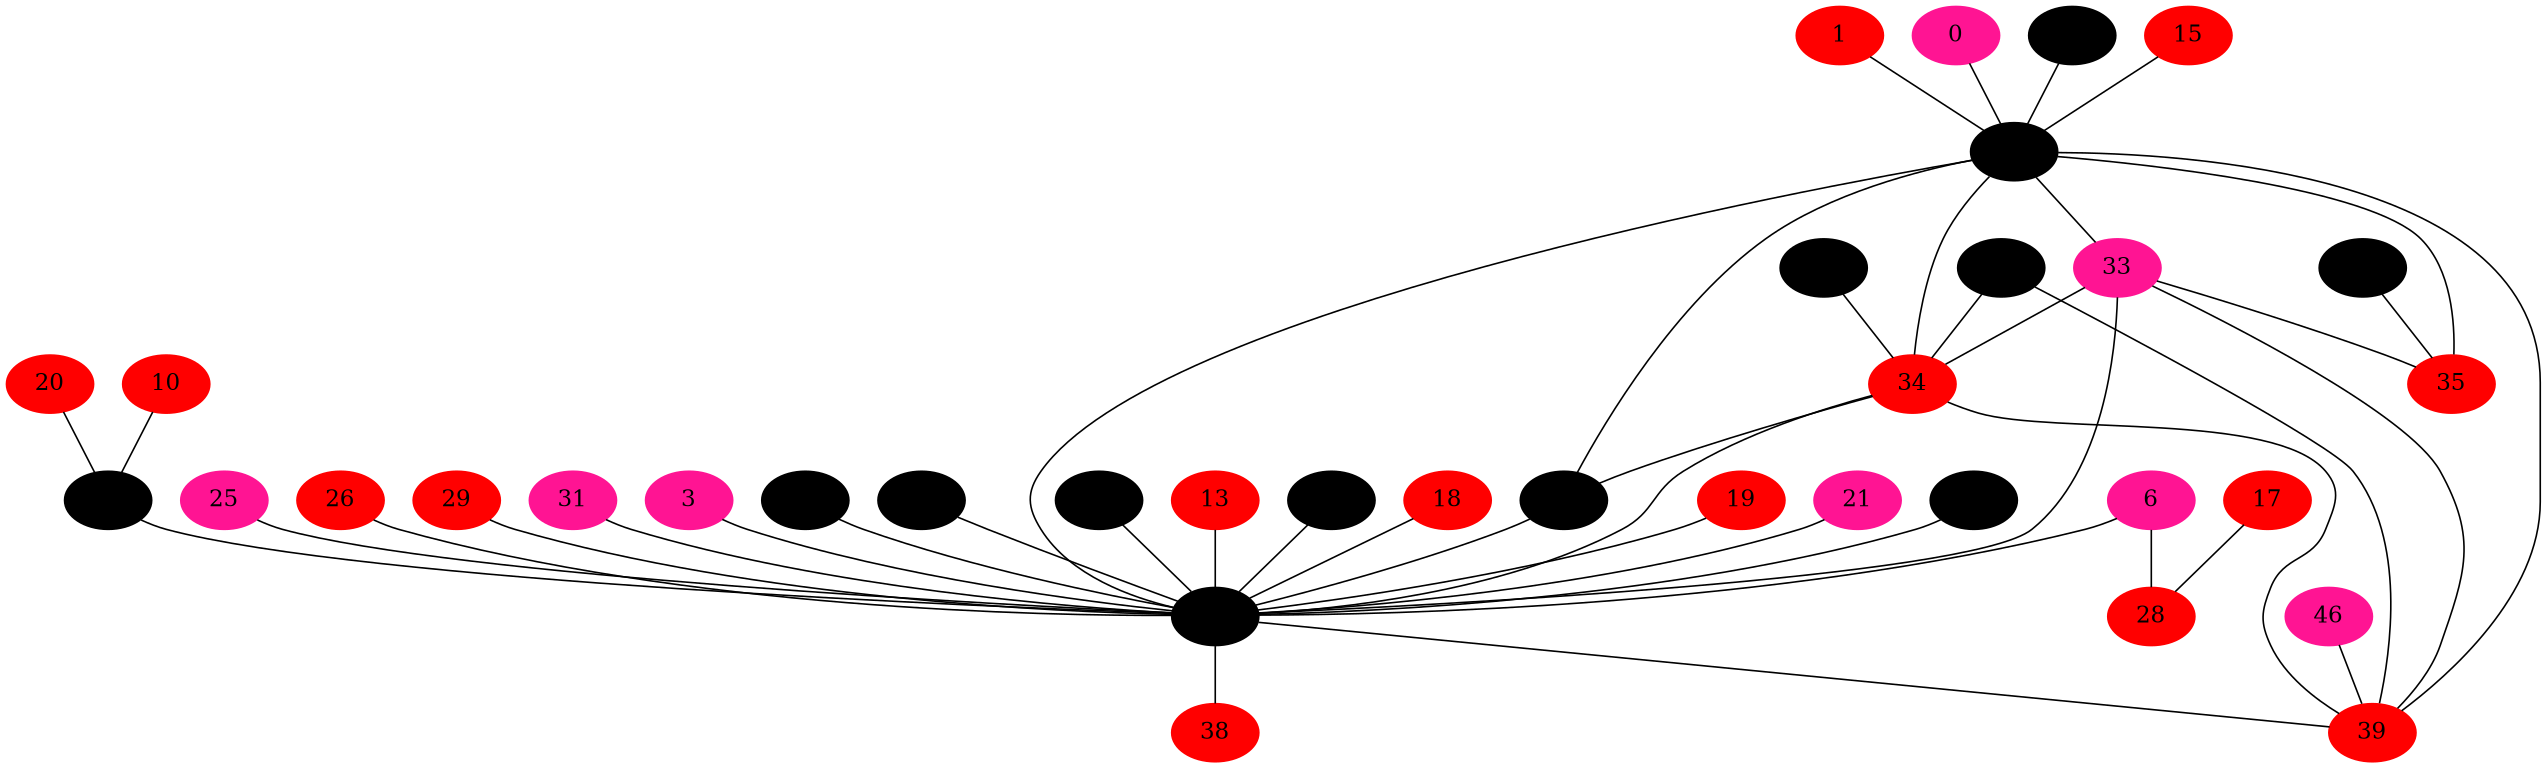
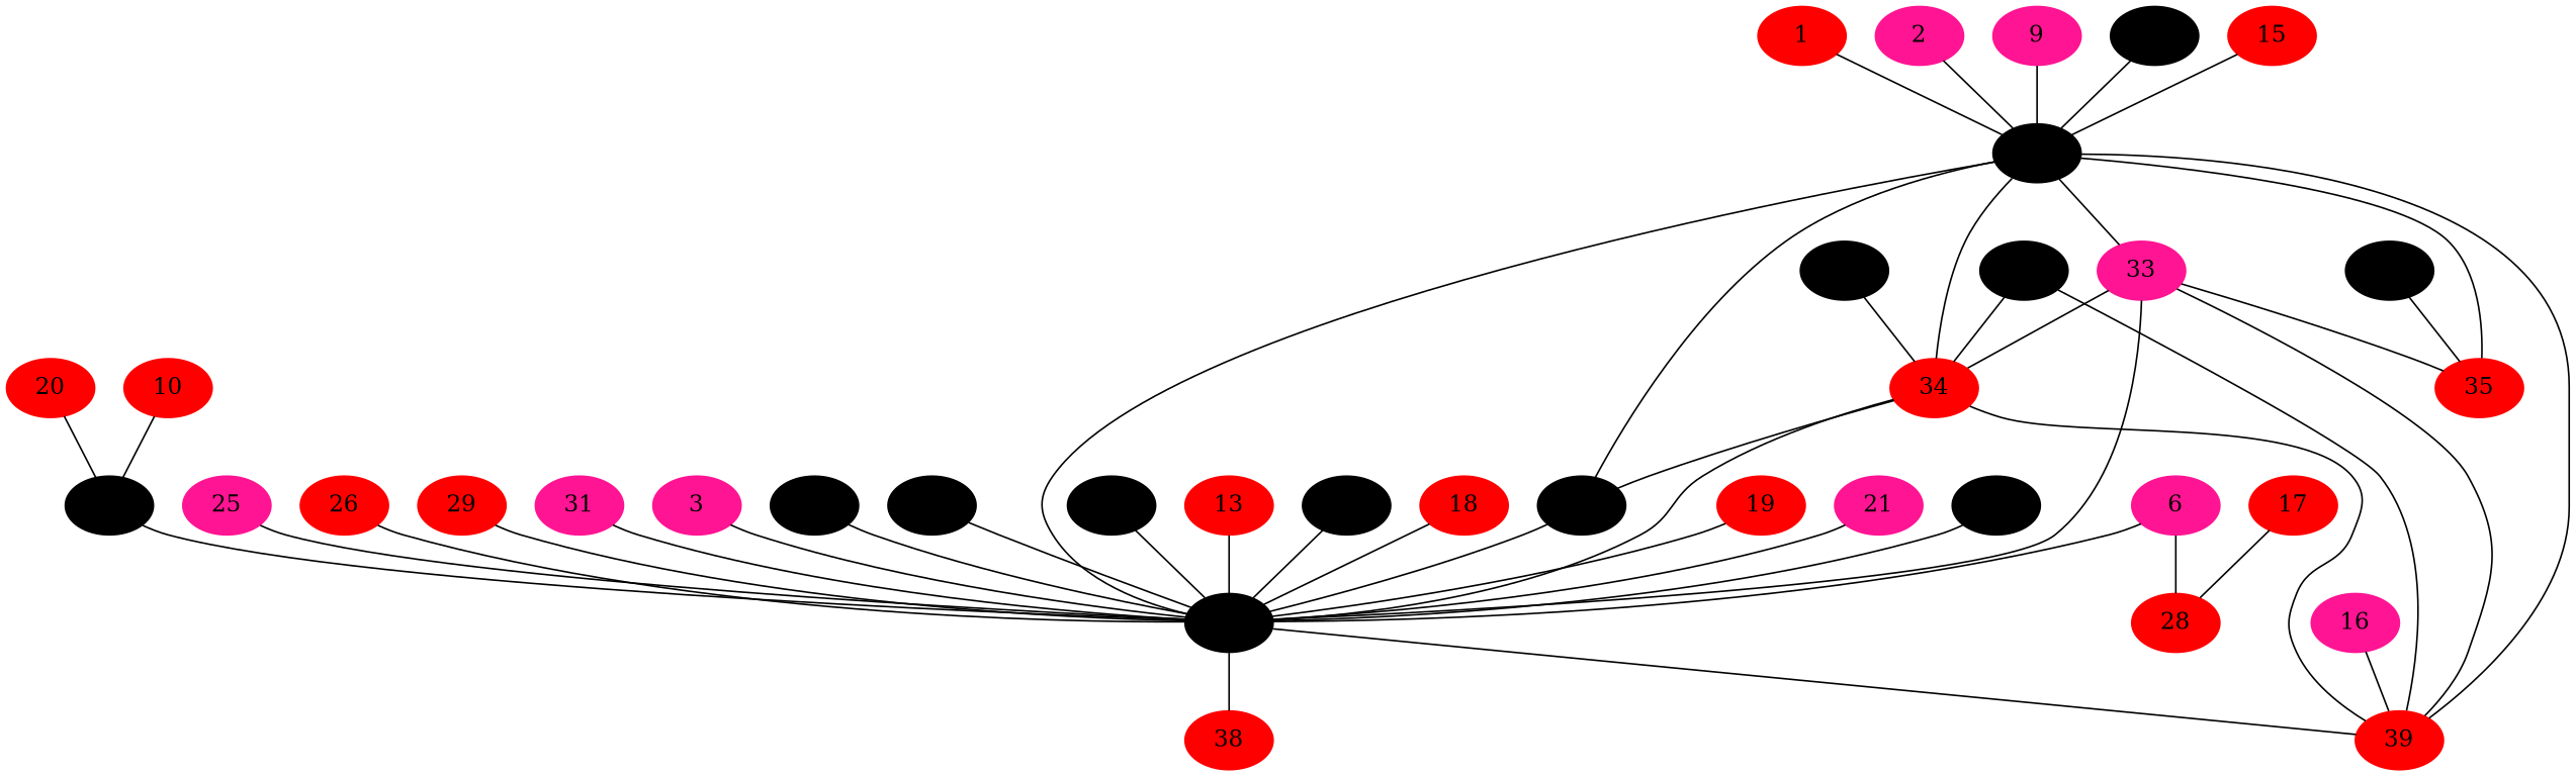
  graph {
    node [color=red style=filled]
    edge [weight=1.0]
    22 [color=black]
    1
    37 [color=black]
    34
    33 [color=deeppink]
    39
    35
    36 [color=black]
-   2 [color=deeppink label=0]
+   2 [color=deeppink]
    3 [color=deeppink]
    38
    4 [color=black]
    5 [color=black]
    6 [color=deeppink]
    28
    7 [color=black]
+   9 [color=deeppink]
    23 [color=black]
    10
    11 [color=black]
    12 [color=black]
    13
    14 [color=black]
    15
-   16 [color=deeppink label=46]
+   16 [color=deeppink]
    17
    18
    19
    20
    21 [color=deeppink]
    24 [color=black]
    25 [color=deeppink]
    26
    27 [color=black]
    29
    31 [color=deeppink]
    32 [color=black]
    22 -- 37 [weight=2.0]
    22 -- 34 [weight=2.0]
    22 -- 33 [weight=2.0]
    22 -- 39 [weight=2.0]
    22 -- 35
    22 -- 36
    1 -- 22
    37 -- 39
    37 -- 38
    34 -- 37
    34 -- 39 [weight=2.0]
    34 -- 36
    33 -- 37 [weight=2.0]
    33 -- 34
    33 -- 39
    33 -- 35
    36 -- 37
    2 -- 22
    3 -- 37
    4 -- 37
    5 -- 34
    6 -- 37
    6 -- 28
    7 -- 37
+   9 -- 22
    23 -- 37
    10 -- 23
    11 -- 37
    12 -- 22
    13 -- 37
    14 -- 37
    15 -- 22
    16 -- 39
    17 -- 28
    18 -- 37
    19 -- 37
    20 -- 23
    21 -- 37
    24 -- 37
    25 -- 37
    26 -- 37
    27 -- 34
    27 -- 39
    29 -- 37
    31 -- 37
    32 -- 35
  }
